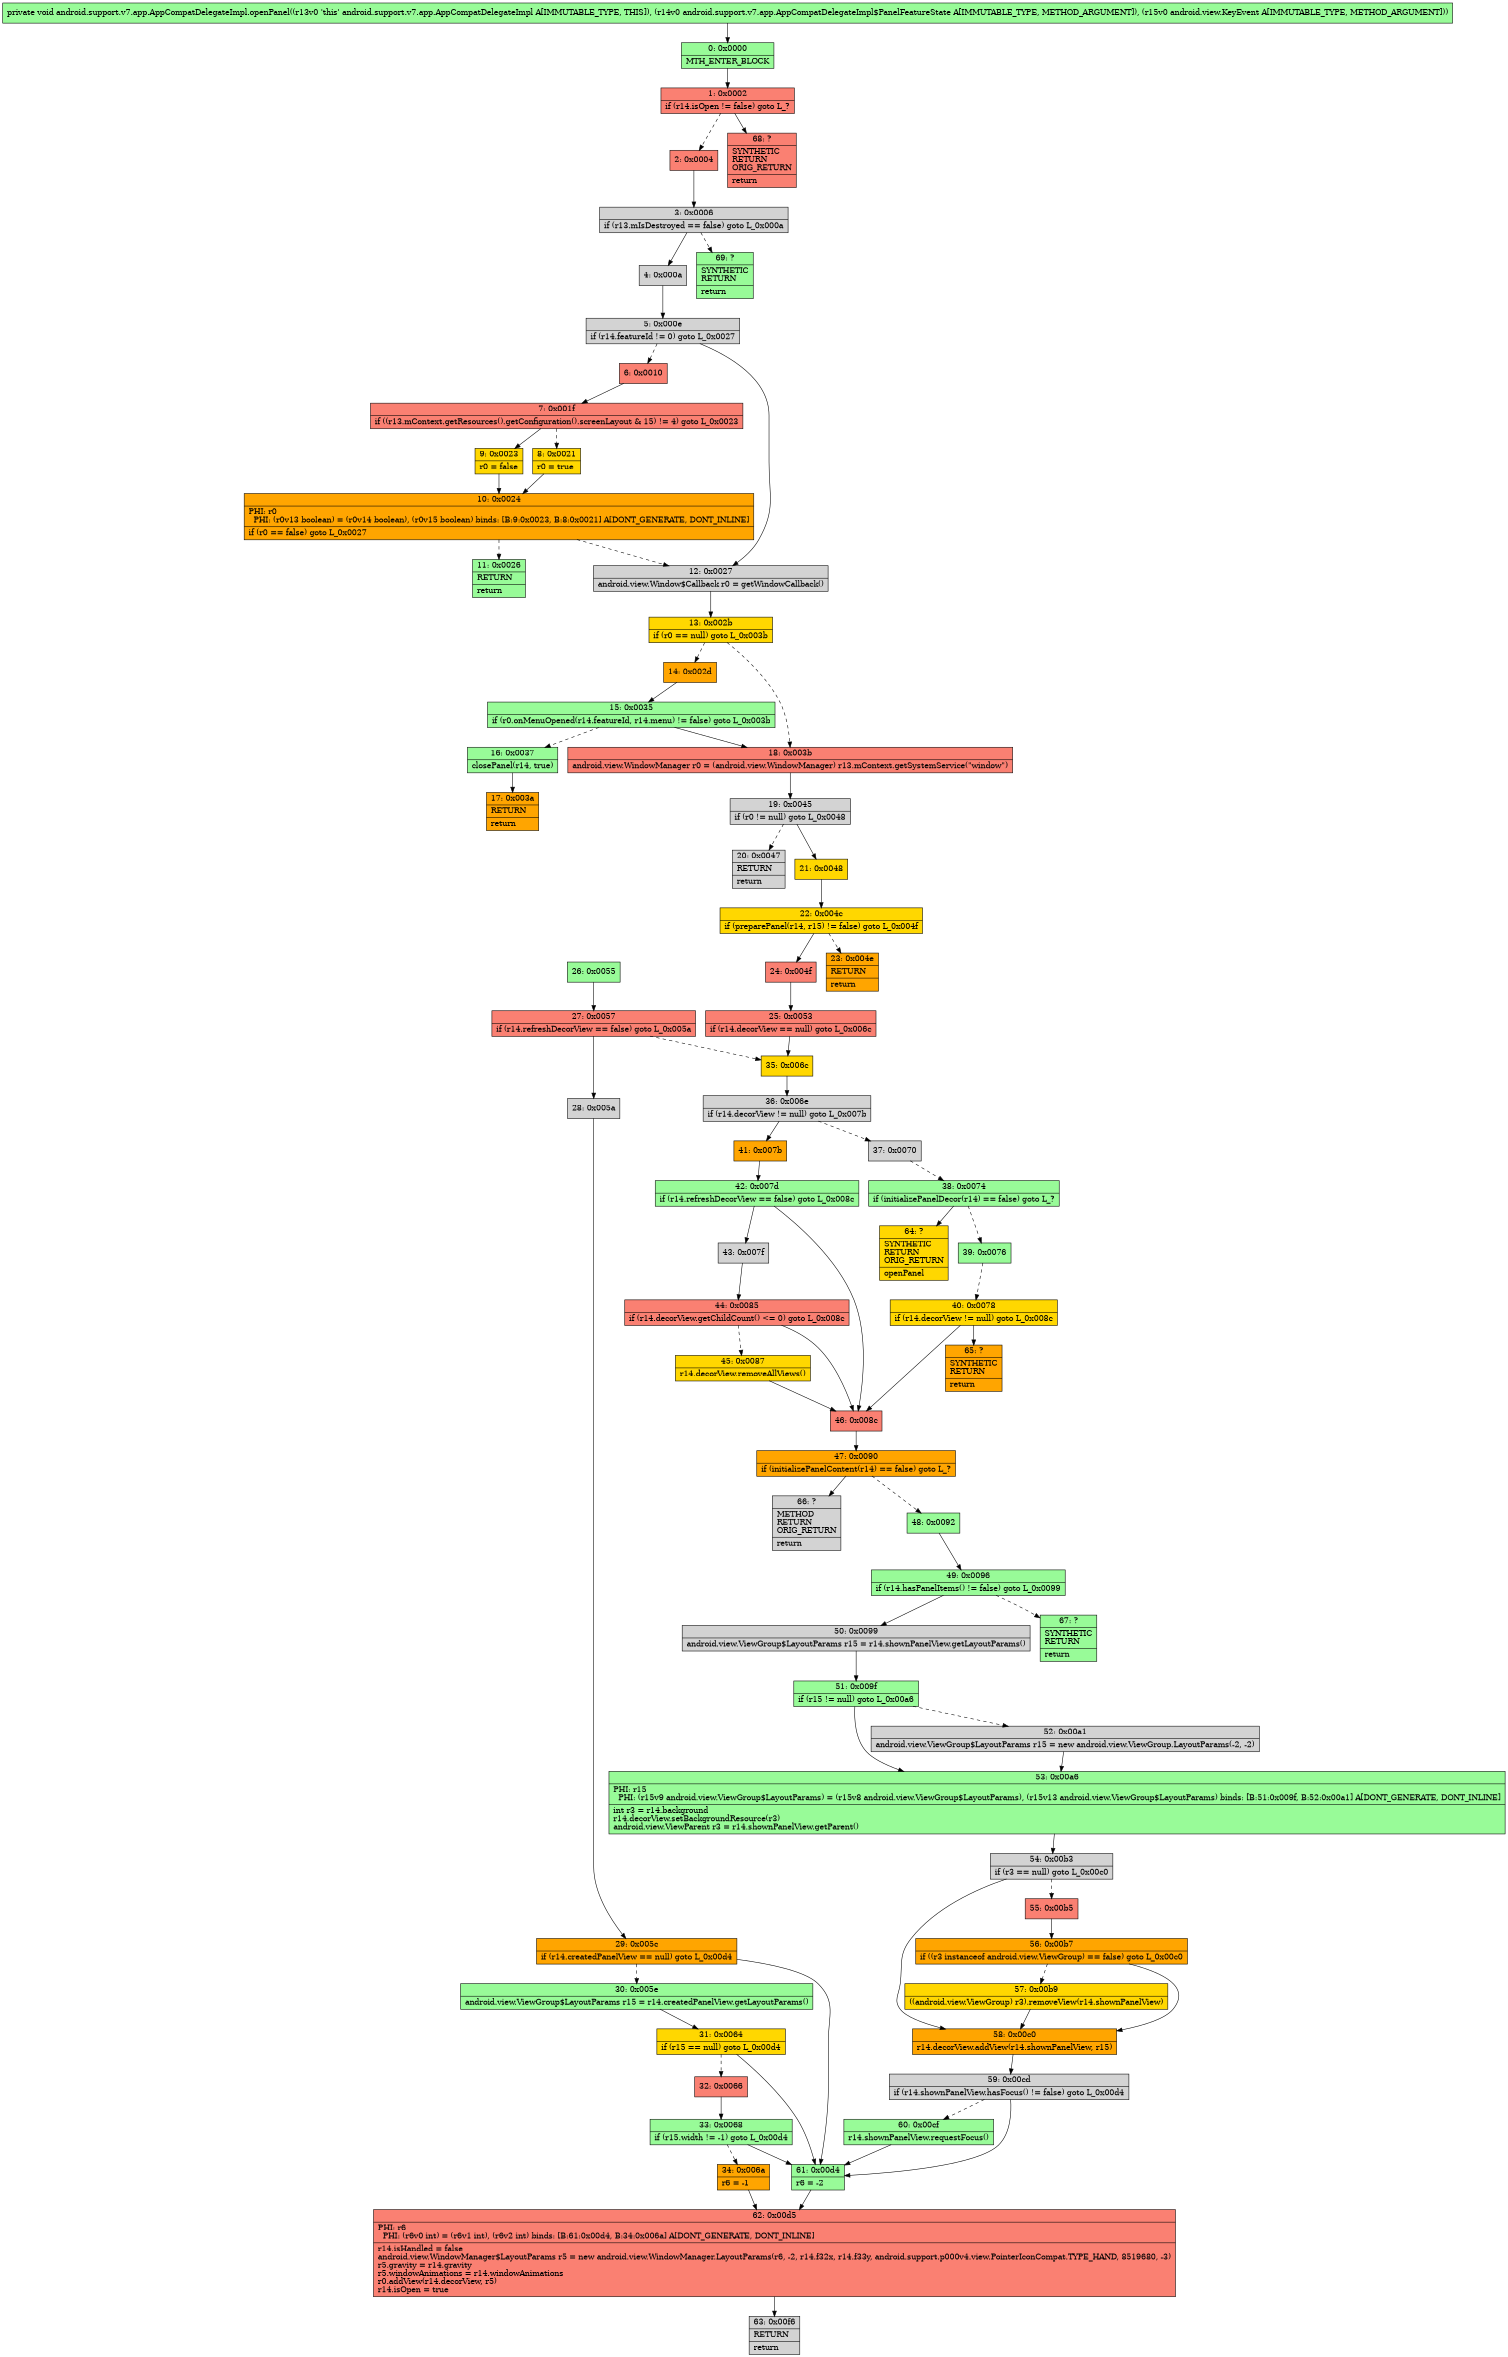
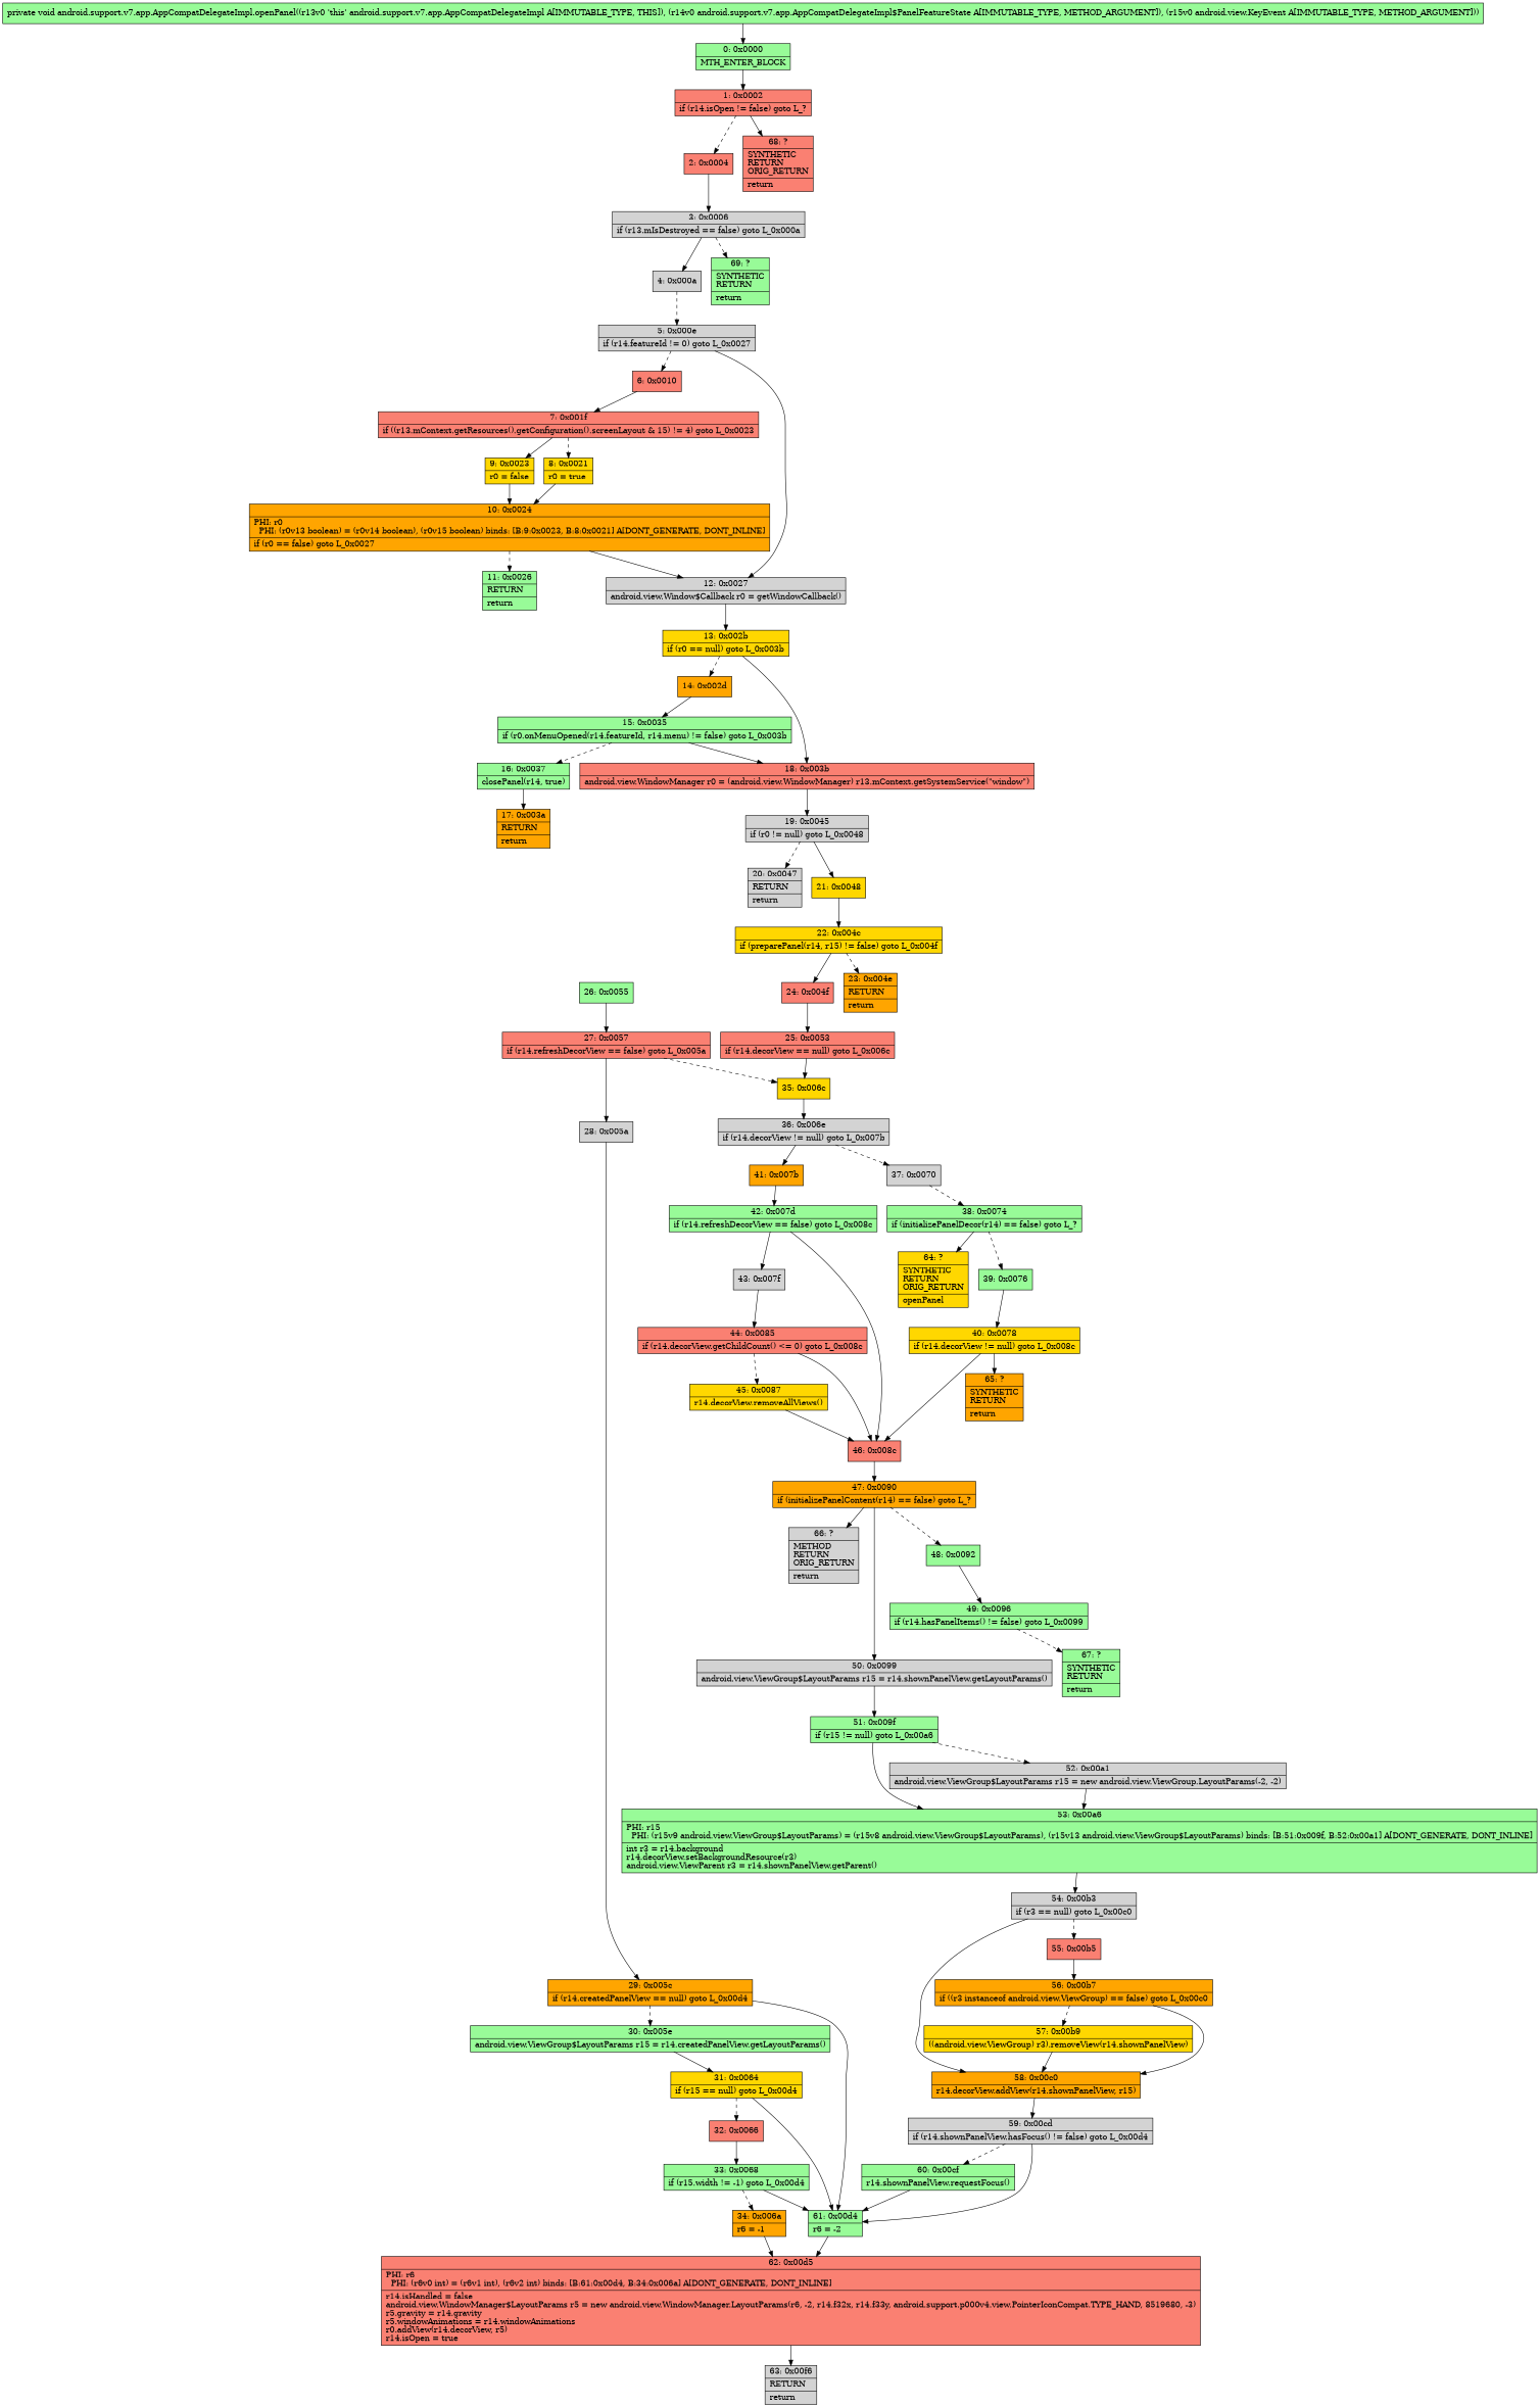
  digraph {
    node [fillcolor=palegreen shape=record style=filled]
    n1 [label="{0\:\ 0x0000|MTH_ENTER_BLOCK\l}"]
    n2 [fillcolor=salmon label="{1\:\ 0x0002|if (r14.isOpen != false) goto L_?\l}"]
    n3 [fillcolor=salmon label="{2\:\ 0x0004}"]
    n4 [fillcolor=salmon label="{68\:\ ?|SYNTHETIC\lRETURN\lORIG_RETURN\l|return\l}"]
    n5 [fillcolor=lightgrey label="{3\:\ 0x0006|if (r13.mIsDestroyed == false) goto L_0x000a\l}"]
    n6 [fillcolor=lightgrey label="{4\:\ 0x000a}"]
    n7 [label="{69\:\ ?|SYNTHETIC\lRETURN\l|return\l}"]
    n8 [fillcolor=lightgrey label="{5\:\ 0x000e|if (r14.featureId != 0) goto L_0x0027\l}"]
    n9 [fillcolor=salmon label="{6\:\ 0x0010}"]
    n10 [fillcolor=lightgrey label="{12\:\ 0x0027|android.view.Window$Callback r0 = getWindowCallback()\l}"]
    n11 [fillcolor=salmon label="{7\:\ 0x001f|if ((r13.mContext.getResources().getConfiguration().screenLayout & 15) != 4) goto L_0x0023\l}"]
    n12 [fillcolor=gold label="{13\:\ 0x002b|if (r0 == null) goto L_0x003b\l}"]
    n13 [fillcolor=gold label="{8\:\ 0x0021|r0 = true\l}"]
    n14 [fillcolor=gold label="{9\:\ 0x0023|r0 = false\l}"]
    n15 [fillcolor=orange label="{10\:\ 0x0024|PHI: r0 \l  PHI: (r0v13 boolean) = (r0v14 boolean), (r0v15 boolean) binds: [B:9:0x0023, B:8:0x0021] A[DONT_GENERATE, DONT_INLINE]\l|if (r0 == false) goto L_0x0027\l}"]
    n16 [label="{11\:\ 0x0026|RETURN\l|return\l}"]
    n17 [fillcolor=orange label="{14\:\ 0x002d}"]
    n18 [fillcolor=salmon label="{18\:\ 0x003b|android.view.WindowManager r0 = (android.view.WindowManager) r13.mContext.getSystemService(\"window\")\l}"]
    n19 [label="{15\:\ 0x0035|if (r0.onMenuOpened(r14.featureId, r14.menu) != false) goto L_0x003b\l}"]
    n20 [fillcolor=lightgrey label="{19\:\ 0x0045|if (r0 != null) goto L_0x0048\l}"]
    n21 [label="{16\:\ 0x0037|closePanel(r14, true)\l}"]
    n22 [fillcolor=orange label="{17\:\ 0x003a|RETURN\l|return\l}"]
    n23 [fillcolor=lightgrey label="{20\:\ 0x0047|RETURN\l|return\l}"]
    n24 [fillcolor=gold label="{21\:\ 0x0048}"]
    n25 [fillcolor=gold label="{22\:\ 0x004c|if (preparePanel(r14, r15) != false) goto L_0x004f\l}"]
    n26 [fillcolor=orange label="{23\:\ 0x004e|RETURN\l|return\l}"]
    n27 [fillcolor=salmon label="{24\:\ 0x004f}"]
    n28 [fillcolor=salmon label="{25\:\ 0x0053|if (r14.decorView == null) goto L_0x006c\l}"]
    n29 [fillcolor=gold label="{35\:\ 0x006c}"]
    n30 [label="{26\:\ 0x0055}"]
    n31 [fillcolor=salmon label="{27\:\ 0x0057|if (r14.refreshDecorView == false) goto L_0x005a\l}"]
    n32 [fillcolor=lightgrey label="{36\:\ 0x006e|if (r14.decorView != null) goto L_0x007b\l}"]
    n33 [fillcolor=lightgrey label="{28\:\ 0x005a}"]
    n34 [fillcolor=orange label="{29\:\ 0x005c|if (r14.createdPanelView == null) goto L_0x00d4\l}"]
    n35 [label="{30\:\ 0x005e|android.view.ViewGroup$LayoutParams r15 = r14.createdPanelView.getLayoutParams()\l}"]
    n36 [label="{61\:\ 0x00d4|r6 = \-2\l}"]
    n37 [fillcolor=gold label="{31\:\ 0x0064|if (r15 == null) goto L_0x00d4\l}"]
    n38 [fillcolor=salmon label="{62\:\ 0x00d5|PHI: r6 \l  PHI: (r6v0 int) = (r6v1 int), (r6v2 int) binds: [B:61:0x00d4, B:34:0x006a] A[DONT_GENERATE, DONT_INLINE]\l|r14.isHandled = false\landroid.view.WindowManager$LayoutParams r5 = new android.view.WindowManager.LayoutParams(r6, \-2, r14.f32x, r14.f33y, android.support.p000v4.view.PointerIconCompat.TYPE_HAND, 8519680, \-3)\lr5.gravity = r14.gravity\lr5.windowAnimations = r14.windowAnimations\lr0.addView(r14.decorView, r5)\lr14.isOpen = true\l}"]
    n39 [fillcolor=salmon label="{32\:\ 0x0066}"]
    n40 [label="{33\:\ 0x0068|if (r15.width != \-1) goto L_0x00d4\l}"]
    n41 [fillcolor=orange label="{34\:\ 0x006a|r6 = \-1\l}"]
    n42 [fillcolor=lightgrey label="{63\:\ 0x00f6|RETURN\l|return\l}"]
    n43 [fillcolor=lightgrey label="{37\:\ 0x0070}"]
    n44 [fillcolor=orange label="{41\:\ 0x007b}"]
    n45 [label="{38\:\ 0x0074|if (initializePanelDecor(r14) == false) goto L_?\l}"]
    n46 [label="{42\:\ 0x007d|if (r14.refreshDecorView == false) goto L_0x008c\l}"]
    n47 [label="{39\:\ 0x0076}"]
    n48 [fillcolor=gold label="{64\:\ ?|SYNTHETIC\lRETURN\lORIG_RETURN\l|openPanel\l}"]
    n49 [fillcolor=gold label="{40\:\ 0x0078|if (r14.decorView != null) goto L_0x008c\l}"]
    n50 [fillcolor=salmon label="{46\:\ 0x008c}"]
    n51 [fillcolor=orange label="{65\:\ ?|SYNTHETIC\lRETURN\l|return\l}"]
    n52 [fillcolor=orange label="{47\:\ 0x0090|if (initializePanelContent(r14) == false) goto L_?\l}"]
    n53 [fillcolor=lightgrey label="{43\:\ 0x007f}"]
    n54 [fillcolor=salmon label="{44\:\ 0x0085|if (r14.decorView.getChildCount() \<= 0) goto L_0x008c\l}"]
    n55 [fillcolor=gold label="{45\:\ 0x0087|r14.decorView.removeAllViews()\l}"]
    n56 [label="{48\:\ 0x0092}"]
    n57 [fillcolor=lightgrey label="{66\:\ ?|METHOD\lRETURN\lORIG_RETURN\l|return\l}"]
    n58 [label="{49\:\ 0x0096|if (r14.hasPanelItems() != false) goto L_0x0099\l}"]
    n59 [fillcolor=lightgrey label="{50\:\ 0x0099|android.view.ViewGroup$LayoutParams r15 = r14.shownPanelView.getLayoutParams()\l}"]
    n60 [label="{67\:\ ?|SYNTHETIC\lRETURN\l|return\l}"]
    n61 [label="{51\:\ 0x009f|if (r15 != null) goto L_0x00a6\l}"]
    n62 [fillcolor=lightgrey label="{52\:\ 0x00a1|android.view.ViewGroup$LayoutParams r15 = new android.view.ViewGroup.LayoutParams(\-2, \-2)\l}"]
    n63 [label="{53\:\ 0x00a6|PHI: r15 \l  PHI: (r15v9 android.view.ViewGroup$LayoutParams) = (r15v8 android.view.ViewGroup$LayoutParams), (r15v13 android.view.ViewGroup$LayoutParams) binds: [B:51:0x009f, B:52:0x00a1] A[DONT_GENERATE, DONT_INLINE]\l|int r3 = r14.background\lr14.decorView.setBackgroundResource(r3)\landroid.view.ViewParent r3 = r14.shownPanelView.getParent()\l}"]
    n64 [fillcolor=lightgrey label="{54\:\ 0x00b3|if (r3 == null) goto L_0x00c0\l}"]
    n65 [fillcolor=salmon label="{55\:\ 0x00b5}"]
    n66 [fillcolor=orange label="{58\:\ 0x00c0|r14.decorView.addView(r14.shownPanelView, r15)\l}"]
    n67 [fillcolor=orange label="{56\:\ 0x00b7|if ((r3 instanceof android.view.ViewGroup) == false) goto L_0x00c0\l}"]
    n68 [fillcolor=lightgrey label="{59\:\ 0x00cd|if (r14.shownPanelView.hasFocus() != false) goto L_0x00d4\l}"]
    n69 [fillcolor=gold label="{57\:\ 0x00b9|((android.view.ViewGroup) r3).removeView(r14.shownPanelView)\l}"]
    n70 [label="{60\:\ 0x00cf|r14.shownPanelView.requestFocus()\l}"]
    n71 [label="{private void android.support.v7.app.AppCompatDelegateImpl.openPanel((r13v0 'this' android.support.v7.app.AppCompatDelegateImpl A[IMMUTABLE_TYPE, THIS]), (r14v0 android.support.v7.app.AppCompatDelegateImpl$PanelFeatureState A[IMMUTABLE_TYPE, METHOD_ARGUMENT]), (r15v0 android.view.KeyEvent A[IMMUTABLE_TYPE, METHOD_ARGUMENT])) }"]
    n1 -> n2
    n2 -> n3 [style=dashed]
    n2 -> n4
    n3 -> n5
    n5 -> n6
    n5 -> n7 [style=dashed]
-   n6 -> n8
+   n6 -> n8 [style=dashed]
    n8 -> n9 [style=dashed]
    n8 -> n10
    n9 -> n11
    n10 -> n12
    n11 -> n13 [style=dashed]
    n11 -> n14
    n12 -> n17 [style=dashed]
-   n12 -> n18 [style=dashed]
+   n12 -> n18
    n13 -> n15
    n14 -> n15
-   n15 -> n10 [style=dashed]
+   n15 -> n10
    n15 -> n16 [style=dashed]
    n17 -> n19
    n18 -> n20
    n19 -> n18
    n19 -> n21 [style=dashed]
    n20 -> n23 [style=dashed]
    n20 -> n24
    n21 -> n22
    n24 -> n25
    n25 -> n26 [style=dashed]
    n25 -> n27
    n27 -> n28
    n28 -> n29
    n29 -> n32
    n30 -> n31
    n31 -> n29 [style=dashed]
    n31 -> n33
    n32 -> n43 [style=dashed]
    n32 -> n44
    n33 -> n34
    n34 -> n35 [style=dashed]
    n34 -> n36
    n35 -> n37
    n36 -> n38
    n37 -> n36
    n37 -> n39 [style=dashed]
    n38 -> n42
    n39 -> n40
    n40 -> n36
    n40 -> n41 [style=dashed]
    n41 -> n38
    n43 -> n45 [style=dashed]
    n44 -> n46
    n45 -> n47 [style=dashed]
    n45 -> n48
    n46 -> n50
    n46 -> n53 [style=solid]
-   n47 -> n49 [style=dashed]
+   n47 -> n49
    n49 -> n50
    n49 -> n51 [style=solid]
    n50 -> n52
    n52 -> n56 [style=dashed]
    n52 -> n57
    n53 -> n54
    n54 -> n50
    n54 -> n55 [style=dashed]
    n55 -> n50
    n56 -> n58
-   n58 -> n59
+   n52 -> n59
    n58 -> n60 [style=dashed]
    n59 -> n61
    n61 -> n62 [style=dashed]
    n61 -> n63
    n62 -> n63
    n63 -> n64
    n64 -> n65 [style=dashed]
    n64 -> n66
    n65 -> n67
    n66 -> n68
    n67 -> n66
    n67 -> n69 [style=dashed]
    n68 -> n36
    n68 -> n70 [style=dashed]
    n69 -> n66
    n70 -> n36
    n71 -> n1
  }
